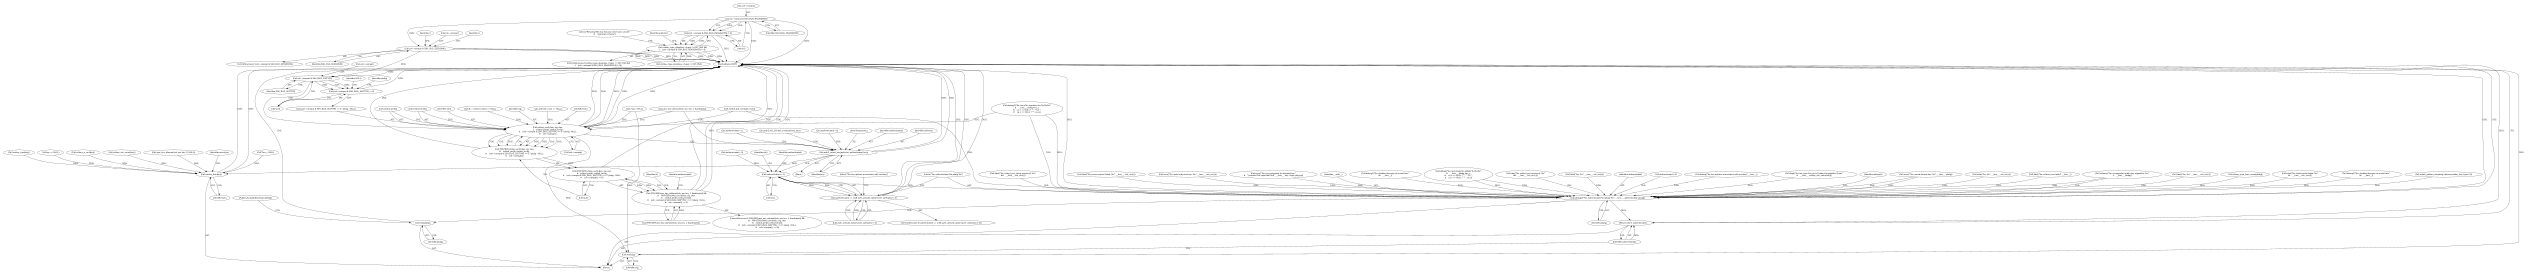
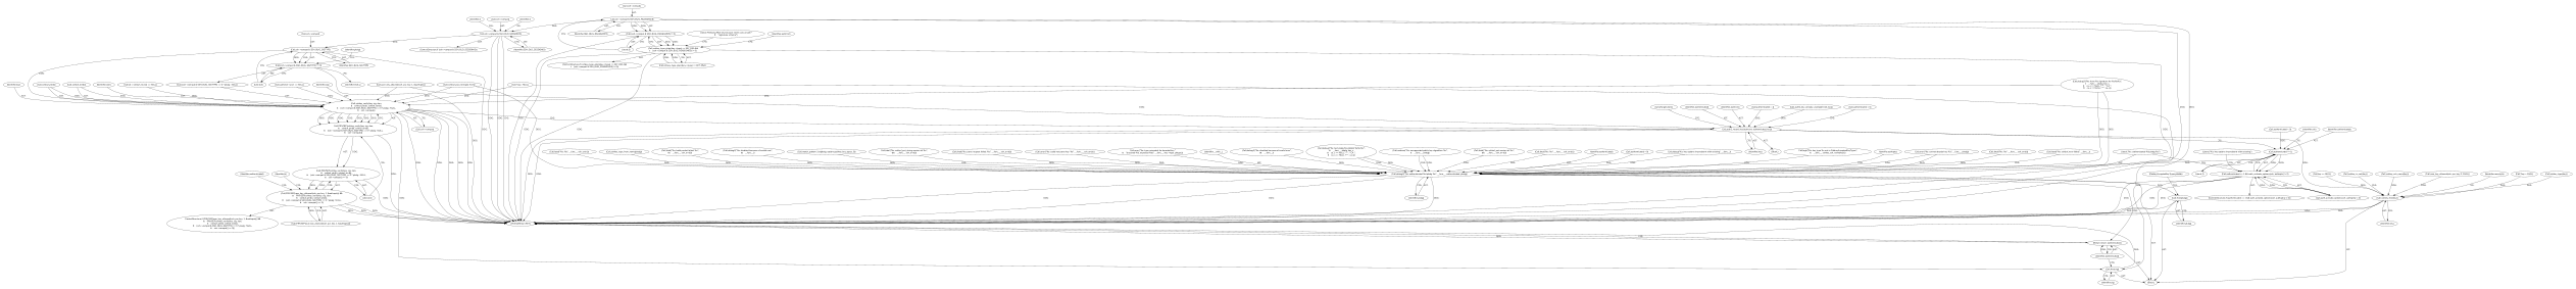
  digraph {
    fontname=Nunito
    node [fontname=Nunito]
    edge [fontname=Nunito]
    n1 [label="(Call,ssh->compat & SSH_BUG_RSASIGMD5)"]
    n2 [label="(Call,(ssh->compat & SSH_BUG_RSASIGMD5) != 0)"]
    n3 [label="(Call,ssh->compat & SSH_OLD_SESSIONID)"]
    n4 [label="(MethodReturn,RET)"]
    n5 [label="(Identifier,SSH_BUG_RSASIGMD5)"]
    n6 [label="(Call,sshkey_type_plain(key->type) == KEY_RSA &&\n\t    (ssh->compat & SSH_BUG_RSASIGMD5) != 0)"]
    n7 [label="(Literal,0)"]
    n8 [label="(Call,ssh->compat & SSH_BUG_SIGTYPE)"]
    n9 [label="(ControlStructure,if (ssh->compat & SSH_OLD_SESSIONID))"]
    n10 [label="(Identifier,SSH_OLD_SESSIONID)"]
    n11 [label="(Return,return authenticated;)"]
    n12 [label="(ControlStructure,if (sshkey_type_plain(key->type) == KEY_RSA &&\n\t    (ssh->compat & SSH_BUG_RSASIGMD5) != 0))"]
    n13 [label="(Call,sshkey_type_plain(key->type) == KEY_RSA)"]
    n14 [label="(Call,(ssh->compat & SSH_BUG_SIGTYPE) == 0)"]
    n15 [label="(Call,sshkey_verify(key, sig, slen,\n\t\t    sshbuf_ptr(b), sshbuf_len(b),\n\t\t    (ssh->compat & SSH_BUG_SIGTYPE) == 0 ? pkalg : NULL,\n\t\t    ssh->compat))"]
    n16 [label="(Identifier,SSH_BUG_SIGTYPE)"]
    n17 [label="(Call,(ssh->compat & SSH_BUG_SIGTYPE) == 0 ? pkalg : NULL)"]
    n18 [label="(Literal,0)"]
    n19 [label="(Call,PRIVSEP(sshkey_verify(key, sig, slen,\n\t\t    sshbuf_ptr(b), sshbuf_len(b),\n\t\t    (ssh->compat & SSH_BUG_SIGTYPE) == 0 ? pkalg : NULL,\n\t\t    ssh->compat)))"]
    n20 [label="(Call,auth2_record_key(authctxt, authenticated, key))"]
    n21 [label="(Call,free(sig))"]
    n22 [label="(Call,ssh->compat)"]
    n23 [label="(Call,PRIVSEP(sshkey_verify(key, sig, slen,\n\t\t    sshbuf_ptr(b), sshbuf_len(b),\n\t\t    (ssh->compat & SSH_BUG_SIGTYPE) == 0 ? pkalg : NULL,\n\t\t    ssh->compat)) == 0)"]
    n24 [label="(Call,authenticated == 1)"]
    n25 [label="(Call,sshkey_free(key))"]
    n26 [label="(Identifier,key)"]
    n27 [label="(Block,)"]
    n28 [label="(Block,)"]
    n29 [label="(Identifier,sig)"]
    n30 [label="(Call,PRIVSEP(user_key_allowed(ssh, pw, key, 1, &authopts)) &&\n\t\t    PRIVSEP(sshkey_verify(key, sig, slen,\n\t\t    sshbuf_ptr(b), sshbuf_len(b),\n\t\t    (ssh->compat & SSH_BUG_SIGTYPE) == 0 ? pkalg : NULL,\n\t\t    ssh->compat)) == 0)"]
    n31 [label="(Literal,0)"]
    n32 [label="(ControlStructure,if (PRIVSEP(user_key_allowed(ssh, pw, key, 1, &authopts)) &&\n\t\t    PRIVSEP(sshkey_verify(key, sig, slen,\n\t\t    sshbuf_ptr(b), sshbuf_len(b),\n\t\t    (ssh->compat & SSH_BUG_SIGTYPE) == 0 ? pkalg : NULL,\n\t\t    ssh->compat)) == 0))"]
    n33 [label="(Call,PRIVSEP(user_key_allowed(ssh, pw, key, 1, &authopts)))"]
    n34 [label="(Call,authenticated == 1 && auth_activate_options(ssh, authopts) != 0)"]
    n35 [label="(Call,debug2(\"%s: authenticated %d pkalg %s\", __func__, authenticated, pkalg))"]
    n36 [label="(Literal,1)"]
    n37 [label="(Identifier,key)"]
    n38 [label="(Call,auth_activate_options(ssh, authopts) != 0)"]
    n39 [label="(ControlStructure,if (authenticated == 1 && auth_activate_options(ssh, authopts) != 0))"]
    n40 [label="(Call,free(pkalg))"]
    n41 [label="(Identifier,pkalg)"]
    n42 [label="(Identifier,pkalg)"]
    n43 [label="(Identifier,authenticated)"]
    n44 [label="(Call,authenticated = 1)"]
    n45 [label="(Call,fatal(\"%s: parse request failed: %s\", __func__, ssh_err(r)))"]
    n46 [label="(Call,error(\"%s: could not parse key: %s\", __func__, ssh_err(r)))"]
    n47 [label="(Call,auth2_key_already_used(authctxt, key))"]
    n48 [label="(Call,sshbuf_put_cstring(b, from))"]
    n49 [label="(Identifier,authenticated)"]
    n50 [label="(Call,error(\"%s: type mismatch for decoded key \"\n\t\t    \"(received %d, expected %d)\", __func__, key->type, pktype))"]
    n51 [label="(Identifier,r)"]
    n52 [label="(Identifier,__with__)"]
    n53 [label="(Call,sshbuf_ptr(b))"]
    n54 [label="(Call,debug2(\"%s: disabled because of invalid user\",\n\t\t\t    __func__))"]
    n55 [label="(Call,debug(\"%s: test pkalg %s pkblob %s%s%s\",\n\t\t    __func__, pkalg, key_s,\n\t\t    ca_s == NULL ? \"\" : \" CA \",\n\t\t    ca_s == NULL ? \"\" : ca_s))"]
    n56 [label="(Identifier,userstyle)"]
    n57 [label="(Call,fatal(\"%s: sshbuf_put session id: %s\",\n\t\t\t\t    __func__, ssh_err(r)))"]
    n58 [label="(Call,sshbuf_len(b))"]
    n59 [label="(Identifier,b)"]
    n60 [label="(Call,fatal(\"%s: %s\", __func__, ssh_err(r)))"]
    n61 [label="(Call,authenticated = 0)"]
    n62 [label="(Identifier,slen)"]
    n63 [label="(Call,(b = sshbuf_new()) == NULL)"]
    n64 [label="(Identifier,authenticated)"]
    n65 [label="(Call,authenticated = 0)"]
    n66 [label="(Call,debug3(\"%s: have %s signature for %s%s%s\",\n\t\t    __func__, pkalg, key_s,\n\t\t    ca_s == NULL ? \"\" : \" CA \",\n\t\t    ca_s == NULL ? \"\" : ca_s))"]
    n67 [label="(Call,debug(\"%s: key options inconsistent with existing\", __func__))"]
    n68 [label="(Identifier,authenticated)"]
    n69 [label="(Literal,\"Refusing RSA key because client uses unsafe \"\n\t\t    \"signature scheme\")"]
    n70 [label="(Identifier,sig)"]
    n71 [label="(Call,*sig = NULL)"]
    n72 [label="(Call,ssh->compat)"]
    n73 [label="(Call,*key = NULL)"]
    n74 [label="(Call,logit(\"%s: key type %s not in PubkeyAcceptedKeyTypes\",\n\t\t    __func__, sshkey_ssh_name(key)))"]
    n75 [label="(Identifier,authopts)"]
    n76 [label="(Call,error(\"%s: cannot decode key: %s\", __func__, pkalg))"]
    n77 [label="(Identifier,authctxt)"]
    n78 [label="(JumpTarget,done:)"]
    n79 [label="(Call,authctxt->user == NULL)"]
    n80 [label="(Call,sshkey_type(key))"]
    n81 [label="(Call,authenticated = 0)"]
    n82 [label="(Call,key == NULL)"]
    n83 [label="(Call,fatal(\"%s: %s\", __func__, ssh_err(r)))"]
    n84 [label="(Call,fatal(\"%s: sshbuf_new failed\", __func__))"]
    n85 [label="(Call,ssh->compat)"]
    n86 [label="(Identifier,authenticated)"]
    n87 [label="(Call,verbose(\"%s: unsupported public key algorithm: %s\",\n\t\t    __func__, pkalg))"]
    n88 [label="(Call,sshkey_is_cert(key))"]
    n89 [label="(Call,fatal(\"%s: %s\", __func__, ssh_err(r)))"]
    n90 [label="(PubkeyAcceptedKeyTypes,pkblob)"]
    n91 [label="(Literal,\"%s: key options inconsistent with existing\")"]
    n92 [label="(Identifier,r)"]
    n93 [label="(Identifier,NULL)"]
    n94 [label="(Call,ssh->compat)"]
    n95 [label="(Identifier,key)"]
    n96 [label="(Call,sshkey_ssh_name(key))"]
    n97 [label="(Call,sshkey_type_from_name(pkalg))"]
    n98 [label="(Identifier,authctxt)"]
    n99 [label="(Call,user_key_allowed(ssh, pw, key, 1, &authopts))"]
    n100 [label="(Call,user_key_allowed(ssh, pw, key, 0, NULL))"]
    n101 [label="(Call,fatal(\"%s: build packet failed: %s\",\n\t\t\t    __func__, ssh_err(r)))"]
    n102 [label="(Call,debug2(\"%s: disabled because of invalid user\",\n\t\t\t    __func__))"]
    n103 [label="(Identifier,ssh)"]
    n104 [label="(Identifier,pkalg)"]
    n105 [label="(Literal,\"%s: authenticated %d pkalg %s\")"]
    n106 [label="(Call,match_pattern_list(pkalg, options.pubkey_key_types, 0))"]
    n107 [label="(Call,fatal(\"%s: sshbuf_put_string session id: %s\",\n \t\t\t\t    __func__, ssh_err(r)))"]
    n1 -> n2 [label="AST: "]
    n1 -> n2 [label="DDG: "]
    n1 -> n2 [label="DDG: "]
    n1 -> n3 [label="DDG: "]
    n1 -> n4 [label="DDG: "]
    n1 -> n4 [label="DDG: "]
    n1 -> n5 [label="CFG: "]
    n2 -> n4 [label="DDG: "]
    n2 -> n6 [label="AST: "]
    n2 -> n6 [label="DDG: "]
    n2 -> n6 [label="DDG: "]
    n2 -> n7 [label="CFG: "]
    n3 -> n4 [label="DDG: "]
    n3 -> n4 [label="DDG: "]
    n3 -> n4 [label="DDG: "]
    n3 -> n8 [label="DDG: "]
    n3 -> n9 [label="AST: "]
    n3 -> n10 [label="CFG: "]
    n4 -> n11 [label="CFG: "]
    n5 -> n1 [label="AST: "]
    n6 -> n2 [label="CFG: "]
    n6 -> n4 [label="DDG: "]
    n6 -> n4 [label="DDG: "]
    n6 -> n4 [label="DDG: "]
    n6 -> n12 [label="AST: "]
    n6 -> n13 [label="CFG: "]
    n7 -> n1 [label="CFG: "]
    n7 -> n2 [label="AST: "]
-   n4 -> n8 [label="DDG: "]
+   n8 -> n4 [label="DDG: "]
    n8 -> n14 [label="AST: "]
    n8 -> n14 [label="DDG: "]
    n8 -> n14 [label="DDG: "]
    n8 -> n15 [label="DDG: "]
    n8 -> n16 [label="CFG: "]
    n10 -> n3 [label="AST: "]
    n11 -> n4 [label="DDG: "]
    n11 -> n28 [label="AST: "]
    n11 -> n43 [label="CFG: "]
    n13 -> n6 [label="AST: "]
    n13 -> n6 [label="DDG: "]
    n13 -> n6 [label="DDG: "]
    n14 -> n4 [label="DDG: "]
    n14 -> n17 [label="AST: "]
    n14 -> n18 [label="CFG: "]
    n15 -> n4 [label="DDG: "]
    n15 -> n4 [label="DDG: "]
    n15 -> n4 [label="DDG: "]
    n15 -> n4 [label="DDG: "]
    n15 -> n4 [label="DDG: "]
    n15 -> n19 [label="AST: "]
    n15 -> n19 [label="DDG: "]
    n15 -> n19 [label="DDG: "]
    n15 -> n19 [label="DDG: "]
    n15 -> n19 [label="DDG: "]
    n15 -> n19 [label="DDG: "]
    n15 -> n19 [label="DDG: "]
    n15 -> n19 [label="DDG: "]
    n15 -> n20 [label="DDG: "]
    n15 -> n21 [label="DDG: "]
    n15 -> n22 [label="CFG: "]
    n16 -> n8 [label="AST: "]
    n17 -> n15 [label="AST: "]
    n18 -> n8 [label="CFG: "]
    n18 -> n14 [label="AST: "]
    n19 -> n4 [label="DDG: "]
    n19 -> n15 [label="CFG: "]
    n19 -> n23 [label="AST: "]
    n19 -> n23 [label="DDG: "]
    n20 -> n4 [label="DDG: "]
    n20 -> n4 [label="DDG: "]
    n20 -> n24 [label="CFG: "]
    n20 -> n25 [label="DDG: "]
    n20 -> n26 [label="CFG: "]
    n20 -> n27 [label="AST: "]
    n21 -> n4 [label="DDG: "]
    n21 -> n28 [label="AST: "]
    n21 -> n29 [label="CFG: "]
    n22 -> n15 [label="AST: "]
    n23 -> n4 [label="DDG: "]
    n23 -> n30 [label="AST: "]
    n23 -> n30 [label="DDG: "]
    n23 -> n30 [label="DDG: "]
    n23 -> n31 [label="CFG: "]
    n24 -> n34 [label="AST: "]
    n24 -> n34 [label="DDG: "]
    n24 -> n34 [label="DDG: "]
    n24 -> n35 [label="DDG: "]
    n24 -> n36 [label="CFG: "]
    n25 -> n4 [label="DDG: "]
    n25 -> n4 [label="DDG: "]
    n25 -> n28 [label="AST: "]
    n25 -> n37 [label="CFG: "]
    n26 -> n20 [label="AST: "]
    n29 -> n21 [label="AST: "]
    n30 -> n4 [label="DDG: "]
    n30 -> n4 [label="DDG: "]
    n30 -> n4 [label="DDG: "]
    n30 -> n23 [label="CFG: "]
    n30 -> n32 [label="AST: "]
    n30 -> n33 [label="CFG: "]
    n31 -> n19 [label="CFG: "]
    n31 -> n23 [label="AST: "]
    n33 -> n30 [label="AST: "]
    n33 -> n30 [label="DDG: "]
    n34 -> n4 [label="DDG: "]
    n34 -> n4 [label="DDG: "]
    n34 -> n4 [label="DDG: "]
    n34 -> n24 [label="CFG: "]
    n34 -> n38 [label="CFG: "]
    n34 -> n39 [label="AST: "]
    n35 -> n4 [label="DDG: "]
    n35 -> n4 [label="DDG: "]
    n35 -> n4 [label="DDG: "]
    n35 -> n11 [label="DDG: "]
    n35 -> n28 [label="AST: "]
    n35 -> n40 [label="DDG: "]
    n35 -> n41 [label="CFG: "]
    n36 -> n24 [label="AST: "]
    n37 -> n25 [label="AST: "]
    n38 -> n34 [label="AST: "]
    n38 -> n34 [label="DDG: "]
    n38 -> n34 [label="DDG: "]
    n40 -> n4 [label="DDG: "]
    n40 -> n28 [label="AST: "]
    n40 -> n42 [label="CFG: "]
    n41 -> n35 [label="AST: "]
    n42 -> n40 [label="AST: "]
    n43 -> n11 [label="AST: "]
    n43 -> n11 [label="DDG: "]
    n43 -> n21 [label="CFG: "]
    n44 -> n20 [label="DDG: "]
    n45 -> n35 [label="DDG: "]
    n46 -> n35 [label="DDG: "]
    n47 -> n20 [label="DDG: "]
    n48 -> n15 [label="DDG: "]
    n48 -> n35 [label="DDG: "]
    n49 -> n24 [label="AST: "]
    n50 -> n35 [label="DDG: "]
    n51 -> n3 [label="CFG: "]
    n52 -> n35 [label="AST: "]
    n53 -> n15 [label="AST: "]
    n53 -> n15 [label="DDG: "]
    n54 -> n35 [label="DDG: "]
    n55 -> n35 [label="DDG: "]
    n55 -> n35 [label="DDG: "]
    n56 -> n25 [label="CFG: "]
    n57 -> n35 [label="DDG: "]
    n58 -> n15 [label="AST: "]
    n58 -> n15 [label="DDG: "]
    n59 -> n30 [label="CFG: "]
    n60 -> n35 [label="DDG: "]
    n61 -> n20 [label="DDG: "]
    n62 -> n15 [label="AST: "]
    n63 -> n15 [label="DDG: "]
    n64 -> n35 [label="AST: "]
    n65 -> n35 [label="DDG: "]
    n66 -> n15 [label="DDG: "]
    n66 -> n35 [label="DDG: "]
    n66 -> n35 [label="DDG: "]
    n67 -> n35 [label="DDG: "]
    n68 -> n30 [label="CFG: "]
    n69 -> n6 [label="CFG: "]
    n70 -> n15 [label="AST: "]
    n71 -> n15 [label="DDG: "]
    n71 -> n21 [label="DDG: "]
    n72 -> n3 [label="AST: "]
    n73 -> n25 [label="DDG: "]
    n74 -> n35 [label="DDG: "]
    n75 -> n35 [label="CFG: "]
    n76 -> n35 [label="DDG: "]
    n76 -> n35 [label="DDG: "]
    n77 -> n6 [label="CFG: "]
    n78 -> n20 [label="CFG: "]
    n79 -> n15 [label="DDG: "]
    n80 -> n25 [label="DDG: "]
    n81 -> n24 [label="DDG: "]
    n82 -> n25 [label="DDG: "]
    n83 -> n35 [label="DDG: "]
    n84 -> n35 [label="DDG: "]
    n85 -> n1 [label="AST: "]
    n86 -> n20 [label="AST: "]
    n87 -> n35 [label="DDG: "]
    n87 -> n35 [label="DDG: "]
    n88 -> n25 [label="DDG: "]
    n89 -> n35 [label="DDG: "]
    n90 -> n40 [label="CFG: "]
    n91 -> n34 [label="CFG: "]
    n92 -> n3 [label="CFG: "]
-   n93 -> n14 [label="CFG: "]
+   n14 -> n93 [label="CFG: "]
    n94 -> n8 [label="AST: "]
    n95 -> n15 [label="AST: "]
    n96 -> n25 [label="DDG: "]
    n97 -> n35 [label="DDG: "]
    n98 -> n20 [label="AST: "]
    n99 -> n15 [label="DDG: "]
    n99 -> n20 [label="DDG: "]
    n100 -> n25 [label="DDG: "]
    n101 -> n35 [label="DDG: "]
    n102 -> n35 [label="DDG: "]
    n103 -> n24 [label="CFG: "]
    n104 -> n14 [label="CFG: "]
    n105 -> n34 [label="CFG: "]
    n105 -> n35 [label="AST: "]
    n106 -> n35 [label="DDG: "]
    n107 -> n35 [label="DDG: "]
  }
